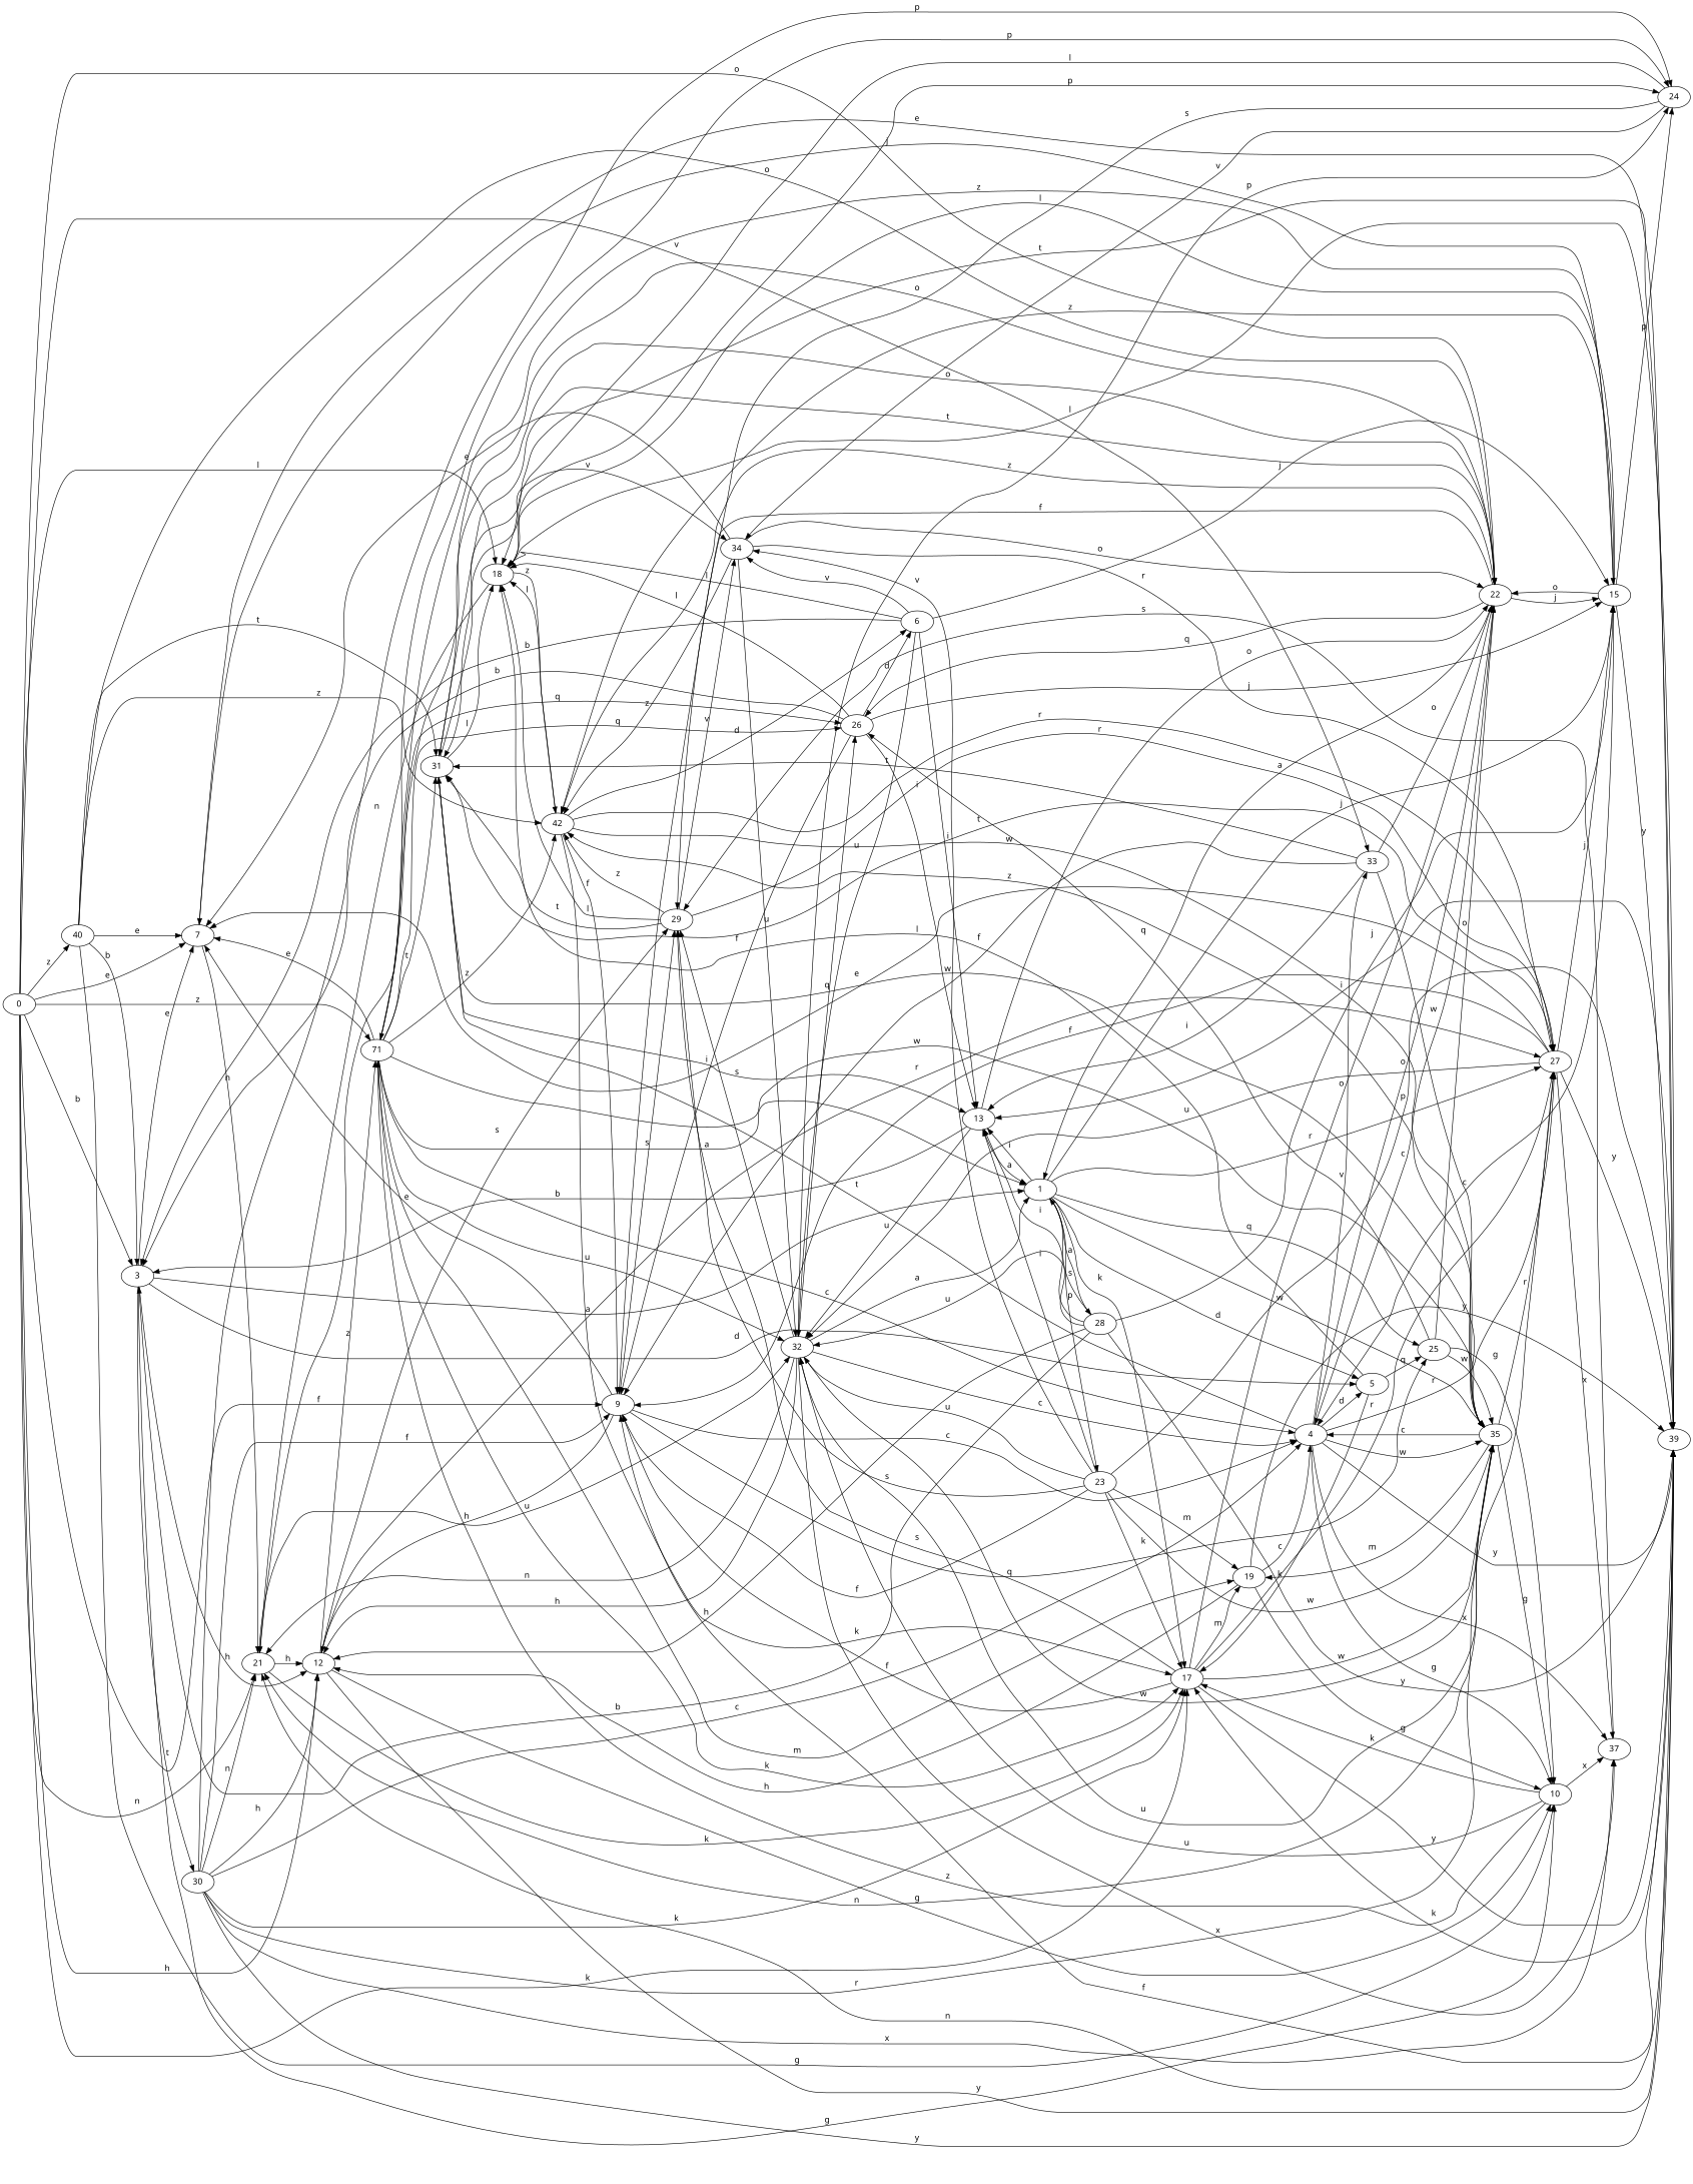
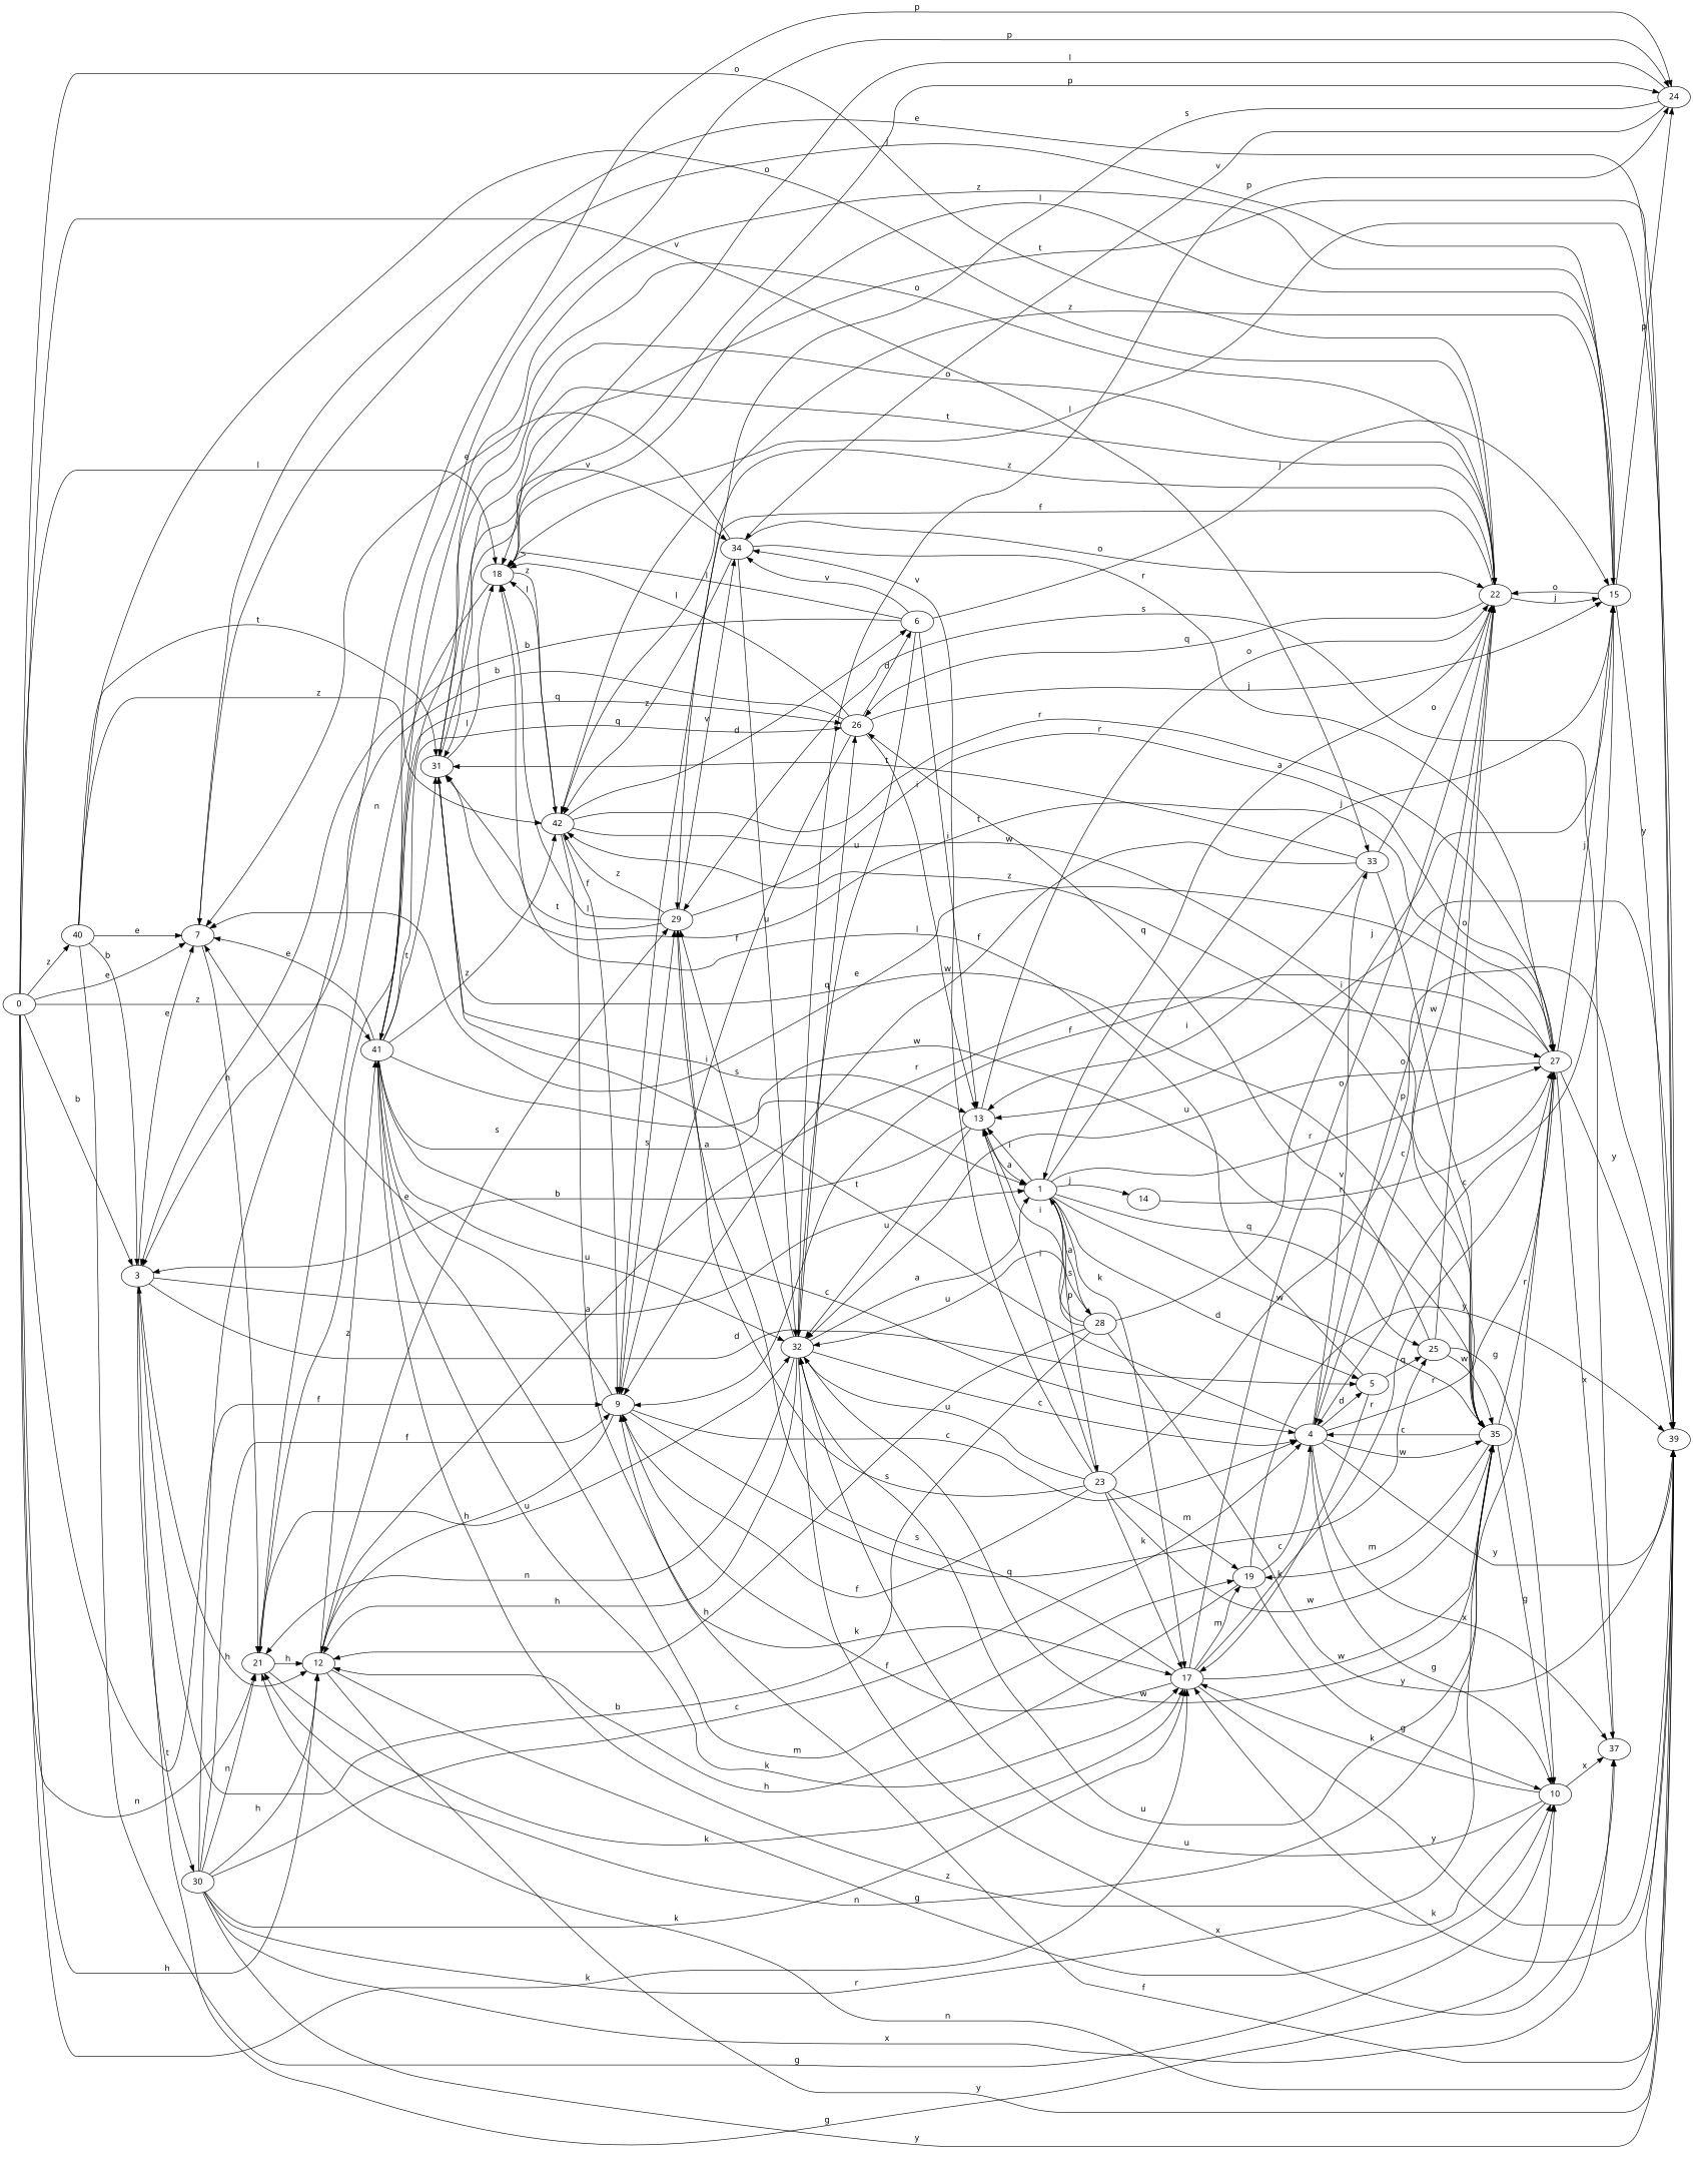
  strict digraph {
    fontname="Noto Sans"
    rankdir=LR
    node [fontname="Noto Sans"]
    edge [fontname="Noto Sans"]
    0
    3
    7
    9
    12
    17
    18
    21
    22
    33
    40
-   41 [label=71]
+   41
    1
    5
    10
    30
    15
    25
    4
    29
    27
    39
    35
    19
    24
    42
    32
    26
    31
    13
+   14
    23
    28
    34
    37
    6
    0 -> 3 [label=b]
    0 -> 7 [label=e]
    0 -> 9 [label=f]
    0 -> 12 [label=h]
    0 -> 17 [label=k]
    0 -> 18 [label=l]
    0 -> 21 [label=n]
    0 -> 22 [label=o]
    0 -> 33 [label=v]
    0 -> 40 [label=z]
    0 -> 41 [label=z]
    3 -> 7 [label=e]
    3 -> 12 [label=h]
    3 -> 1 [label=a]
    3 -> 5 [label=d]
    3 -> 10 [label=g]
    3 -> 30 [label=t]
    7 -> 21 [label=n]
    7 -> 15 [label=j]
    9 -> 7 [label=e]
    9 -> 12 [label=h]
    9 -> 25 [label=q]
    9 -> 4 [label=c]
    9 -> 29 [label=s]
    12 -> 41 [label=z]
    12 -> 10 [label=g]
    12 -> 29 [label=s]
    12 -> 27 [label=r]
    12 -> 39 [label=y]
    17 -> 9 [label=f]
    17 -> 22 [label=o]
    17 -> 29 [label=s]
    17 -> 27 [label=r]
    17 -> 39 [label=y]
    17 -> 35 [label=w]
    17 -> 19 [label=m]
    18 -> 21 [label=n]
    18 -> 24 [label=p]
    18 -> 42 [label=z]
    21 -> 12 [label=h]
    21 -> 17 [label=k]
    21 -> 32 [label=u]
    21 -> 26 [label=q]
    22 -> 9 [label=f]
    22 -> 1 [label=a]
    22 -> 15 [label=j]
    22 -> 4 [label=c]
    22 -> 42 [label=z]
    22 -> 26 [label=q]
    22 -> 31 [label=t]
    33 -> 9 [label=f]
    33 -> 22 [label=o]
    33 -> 35 [label=w]
    33 -> 31 [label=t]
    33 -> 13 [label=i]
    40 -> 3 [label=b]
    40 -> 7 [label=e]
    40 -> 22 [label=o]
    40 -> 10 [label=g]
    40 -> 42 [label=z]
    40 -> 31 [label=t]
    41 -> 7 [label=e]
    41 -> 17 [label=k]
    41 -> 22 [label=o]
    41 -> 1 [label=a]
    41 -> 4 [label=c]
    41 -> 35 [label=w]
    41 -> 19 [label=m]
    41 -> 24 [label=p]
    41 -> 42 [label=z]
    41 -> 32 [label=u]
    41 -> 26 [label=q]
    41 -> 31 [label=t]
    1 -> 17 [label=k]
    1 -> 5 [label=d]
    1 -> 15 [label=j]
    1 -> 25 [label=q]
    1 -> 27 [label=r]
    1 -> 35 [label=w]
    1 -> 13 [label=i]
+   1 -> 14 [label=j]
    1 -> 23 [label=p]
    1 -> 28 [label=s]
    5 -> 17 [label=k]
    5 -> 18 [label=l]
    5 -> 25 [label=q]
    10 -> 17 [label=k]
    10 -> 41 [label=z]
    10 -> 32 [label=u]
    10 -> 37 [label=x]
    30 -> 9 [label=f]
    30 -> 12 [label=h]
    30 -> 17 [label=k]
    30 -> 21 [label=n]
    30 -> 4 [label=c]
    30 -> 27 [label=r]
    30 -> 39 [label=y]
    30 -> 24 [label=p]
    30 -> 37 [label=x]
    15 -> 18 [label=l]
    15 -> 22 [label=o]
    15 -> 41 [label=z]
    15 -> 4 [label=c]
    15 -> 39 [label=y]
    15 -> 24 [label=p]
    15 -> 42 [label=z]
    25 -> 22 [label=o]
    25 -> 10 [label=g]
    25 -> 35 [label=w]
    25 -> 26 [label=q]
    4 -> 22 [label=o]
    4 -> 33 [label=v]
    4 -> 5 [label=d]
    4 -> 10 [label=g]
    4 -> 27 [label=r]
    4 -> 39 [label=y]
    4 -> 35 [label=w]
    4 -> 31 [label=t]
    4 -> 37 [label=x]
    29 -> 18 [label=l]
    29 -> 27 [label=r]
    29 -> 42 [label=z]
    29 -> 31 [label=t]
    29 -> 34 [label=v]
    27 -> 7 [label=e]
    27 -> 9 [label=f]
    27 -> 15 [label=j]
    27 -> 39 [label=y]
    27 -> 32 [label=u]
    27 -> 31 [label=t]
    27 -> 37 [label=x]
    39 -> 7 [label=e]
    39 -> 9 [label=f]
    39 -> 17 [label=k]
    39 -> 18 [label=l]
    39 -> 21 [label=n]
    39 -> 31 [label=t]
    39 -> 13 [label=i]
    35 -> 21 [label=n]
    35 -> 10 [label=g]
    35 -> 4 [label=c]
    35 -> 27 [label=r]
    35 -> 19 [label=m]
    35 -> 42 [label=z]
    35 -> 32 [label=u]
    19 -> 12 [label=h]
    19 -> 10 [label=g]
    19 -> 4 [label=c]
    19 -> 39 [label=y]
    24 -> 18 [label=l]
    24 -> 29 [label=s]
    24 -> 34 [label=v]
    42 -> 9 [label=f]
    42 -> 17 [label=k]
    42 -> 18 [label=l]
    42 -> 27 [label=r]
    42 -> 35 [label=w]
    42 -> 6 [label=d]
    32 -> 12 [label=h]
    32 -> 21 [label=n]
    32 -> 1 [label=a]
    32 -> 4 [label=c]
    32 -> 29 [label=s]
    32 -> 35 [label=w]
    32 -> 24 [label=p]
    32 -> 26 [label=q]
    32 -> 37 [label=x]
    26 -> 3 [label=b]
    26 -> 9 [label=f]
    26 -> 18 [label=l]
    26 -> 15 [label=j]
    26 -> 13 [label=i]
    26 -> 6 [label=d]
    31 -> 18 [label=l]
    31 -> 22 [label=o]
    31 -> 35 [label=w]
    31 -> 13 [label=i]
    31 -> 34 [label=v]
    13 -> 3 [label=b]
    13 -> 22 [label=o]
    13 -> 1 [label=a]
    13 -> 32 [label=u]
+   14 -> 27 [label=r]
    23 -> 9 [label=f]
    23 -> 17 [label=k]
    23 -> 29 [label=s]
    23 -> 39 [label=p]
    23 -> 35 [label=w]
    23 -> 19 [label=m]
    23 -> 32 [label=u]
    23 -> 13 [label=i]
    23 -> 34 [label=v]
    28 -> 3 [label=b]
    28 -> 12 [label=h]
    28 -> 1 [label=a]
    28 -> 15 [label=j]
    28 -> 39 [label=y]
    28 -> 32 [label=u]
    28 -> 13 [label=i]
    34 -> 7 [label=e]
    34 -> 22 [label=o]
    34 -> 27 [label=r]
    34 -> 42 [label=z]
    34 -> 32 [label=u]
    37 -> 29 [label=s]
    6 -> 3 [label=b]
    6 -> 18 [label=l]
    6 -> 15 [label=j]
    6 -> 32 [label=u]
    6 -> 13 [label=i]
    6 -> 34 [label=v]
  }
